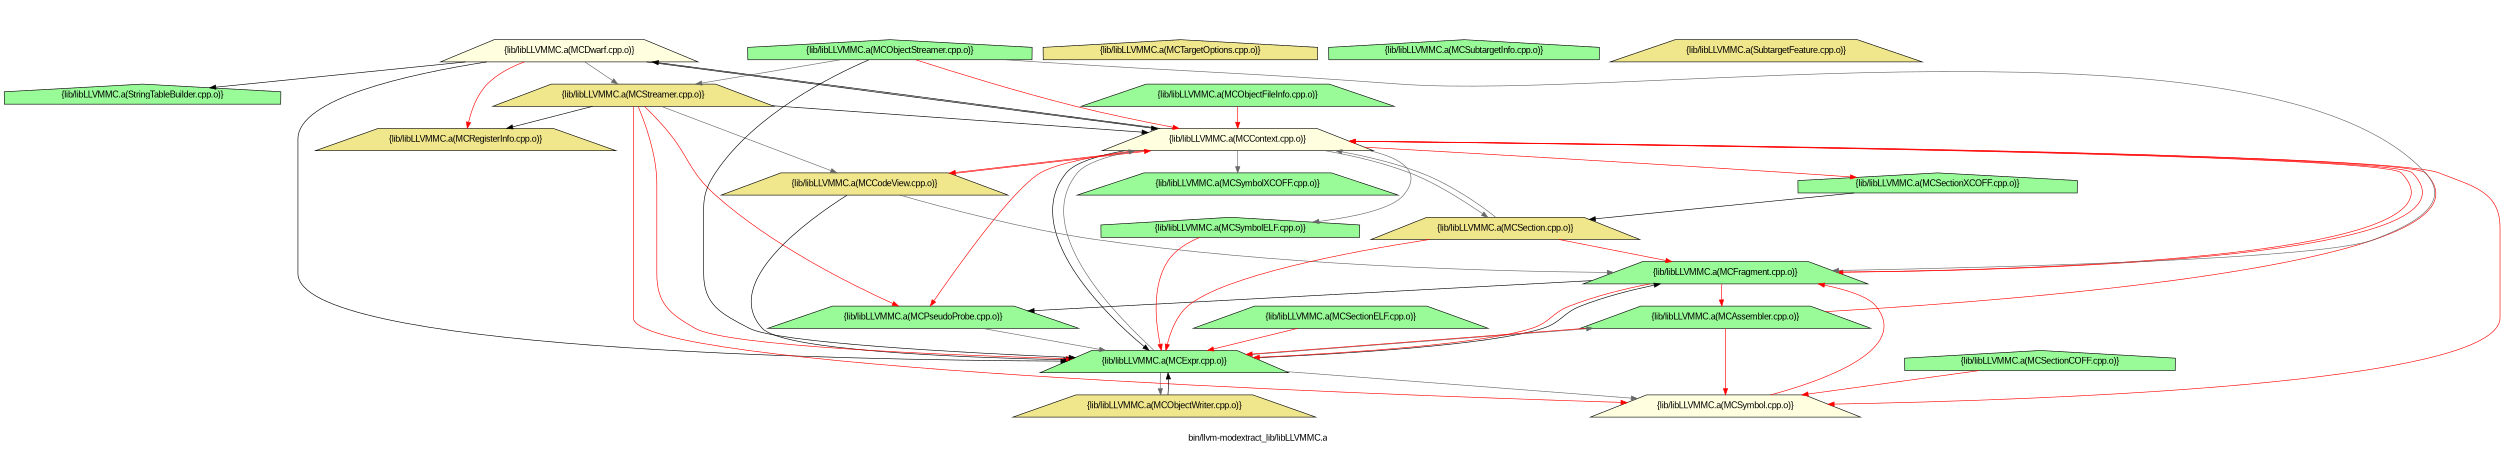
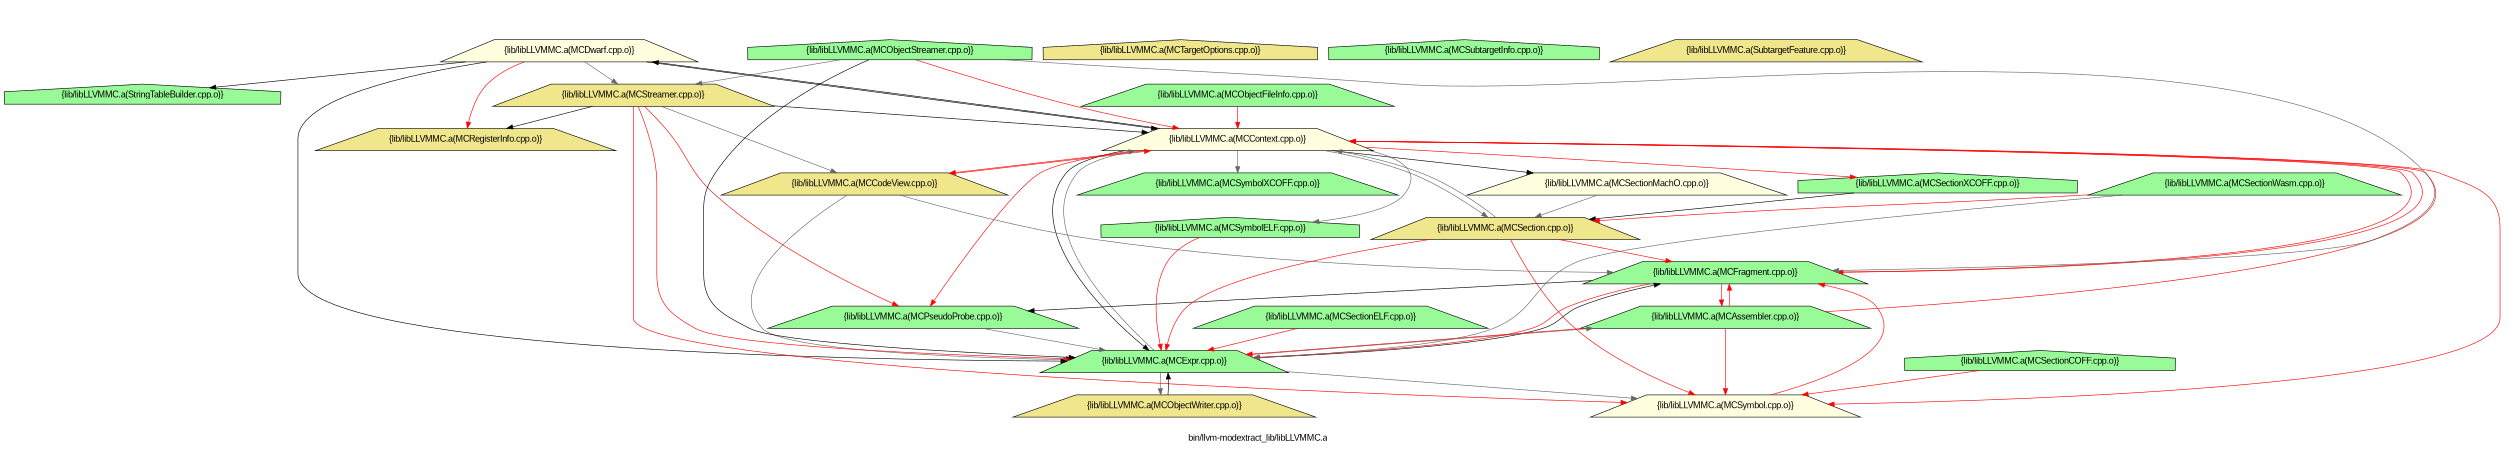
  digraph {
    fontname="Liberation Sans"
    label="bin/llvm-modextract_lib/libLLVMMC.a"
    rankdir=TB
    node [fillcolor=palegreen fontname="Liberation Sans" group=0 shape=trapezium style=filled]
    edge [color=red fontname="Liberation Sans"]
    n1 [label="{lib/libLLVMMC.a(StringTableBuilder.cpp.o)}" shape=house]
    n2 [fillcolor=lightyellow label="{lib/libLLVMMC.a(MCContext.cpp.o)}"]
    n3 [fillcolor=khaki label="{lib/libLLVMMC.a(MCCodeView.cpp.o)}"]
    n4 [fillcolor=lightyellow label="{lib/libLLVMMC.a(MCDwarf.cpp.o)}"]
    n5 [label="{lib/libLLVMMC.a(MCExpr.cpp.o)}"]
    n6 [label="{lib/libLLVMMC.a(MCFragment.cpp.o)}"]
    n7 [label="{lib/libLLVMMC.a(MCPseudoProbe.cpp.o)}"]
    n8 [fillcolor=khaki label="{lib/libLLVMMC.a(MCSection.cpp.o)}"]
+   n9 [fillcolor=lightyellow label="{lib/libLLVMMC.a(MCSectionMachO.cpp.o)}"]
    n10 [label="{lib/libLLVMMC.a(MCSectionXCOFF.cpp.o)}" shape=house]
    n11 [fillcolor=lightyellow label="{lib/libLLVMMC.a(MCSymbol.cpp.o)}"]
    n12 [label="{lib/libLLVMMC.a(MCSymbolELF.cpp.o)}" shape=house]
    n13 [label="{lib/libLLVMMC.a(MCSymbolXCOFF.cpp.o)}"]
    n14 [fillcolor=khaki label="{lib/libLLVMMC.a(MCStreamer.cpp.o)}"]
    n15 [fillcolor=khaki label="{lib/libLLVMMC.a(MCRegisterInfo.cpp.o)}"]
    n16 [label="{lib/libLLVMMC.a(MCAssembler.cpp.o)}"]
    n17 [fillcolor=khaki label="{lib/libLLVMMC.a(MCObjectWriter.cpp.o)}"]
    n18 [label="{lib/libLLVMMC.a(MCObjectFileInfo.cpp.o)}"]
    n19 [fillcolor=khaki label="{lib/libLLVMMC.a(MCTargetOptions.cpp.o)}" shape=house]
    n20 [label="{lib/libLLVMMC.a(MCSectionCOFF.cpp.o)}" shape=house]
    n21 [label="{lib/libLLVMMC.a(MCObjectStreamer.cpp.o)}" shape=house]
    n22 [label="{lib/libLLVMMC.a(MCSectionELF.cpp.o)}"]
+   n23 [label="{lib/libLLVMMC.a(MCSectionWasm.cpp.o)}"]
    n24 [label="{lib/libLLVMMC.a(MCSubtargetInfo.cpp.o)}" shape=house]
    n25 [fillcolor=khaki label="{lib/libLLVMMC.a(SubtargetFeature.cpp.o)}"]
    n2 -> n3
    n2 -> n4 [color=black]
    n2 -> n5 [color=black]
    n2 -> n6
    n2 -> n7
    n2 -> n8 [color=gray40]
+   n2 -> n9 [color=black]
    n2 -> n10
    n2 -> n11
    n2 -> n12 [color=gray40]
    n2 -> n13 [color=gray40]
    n3 -> n2
-   n3 -> n5 [color=black]
+   n3 -> n5 [color=gray40]
    n3 -> n6 [color=gray40]
    n4 -> n1 [color=black]
    n4 -> n2 [color=black]
    n4 -> n5 [color=black]
    n4 -> n14 [color=gray40]
    n4 -> n15
    n5 -> n2 [color=gray40]
    n5 -> n6 [color=black]
    n5 -> n11 [color=gray40]
    n5 -> n16 [color=gray40]
    n5 -> n17 [color=gray40]
    n6 -> n2
    n6 -> n5
    n6 -> n7 [color=black]
    n6 -> n16
    n7 -> n5 [color=gray40]
    n8 -> n2 [color=gray40]
    n8 -> n5
    n8 -> n6
+   n8 -> n11
+   n9 -> n8 [color=gray40]
    n10 -> n8 [color=black]
    n11 -> n6
    n12 -> n5
    n14 -> n2 [color=black]
    n14 -> n3 [color=gray40]
    n14 -> n5
    n14 -> n7
    n14 -> n11
    n14 -> n15 [color=black]
    n16 -> n2
    n16 -> n5
+   n16 -> n6
    n16 -> n11
    n17 -> n5 [color=black]
    n18 -> n2
    n20 -> n11
    n21 -> n2
    n21 -> n5 [color=black]
    n21 -> n6 [color=gray40]
    n21 -> n14 [color=gray40]
    n22 -> n5
+   n23 -> n5 [color=gray40]
+   n23 -> n8
  }
